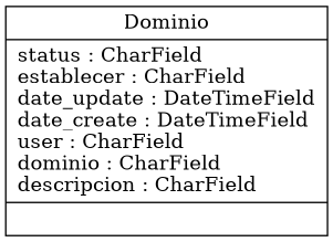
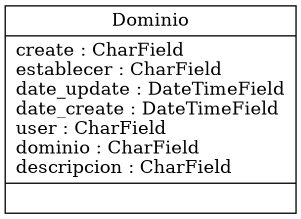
  digraph {
    rankdir=BT
-   n1 [label="{Dominio|status : CharField\lestablecer : CharField\ldate_update : DateTimeField\ldate_create : DateTimeField\luser : CharField\ldominio : CharField\ldescripcion : CharField\l|}" shape=record]
+   n1 [label="{Dominio|create : CharField\lestablecer : CharField\ldate_update : DateTimeField\ldate_create : DateTimeField\luser : CharField\ldominio : CharField\ldescripcion : CharField\l|}" shape=record]
  }
